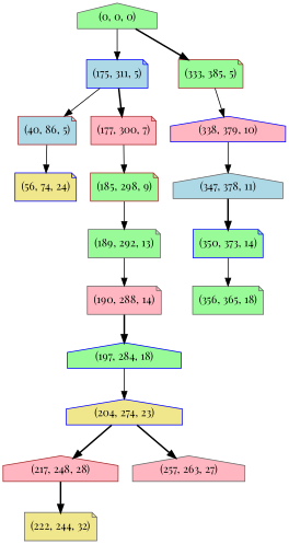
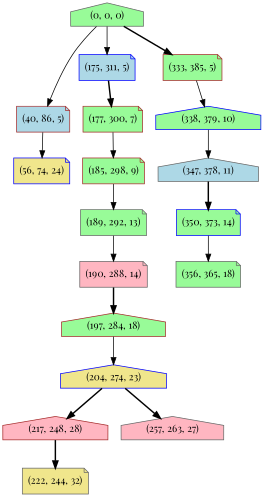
  digraph {
    fontname="Playfair Display"
    node [color=gray40 fillcolor=palegreen fontname="Playfair Display" shape=note style=filled]
    edge [fontname="Playfair Display" style=solid]
    "(0, 0, 0)" [shape=house]
    "(40, 86, 5)" [color=brown fillcolor=lightblue]
    "(175, 311, 5)" [color=blue fillcolor=lightblue]
    "(333, 385, 5)" [color=brown]
    n5 [color=blue fillcolor=khaki label="(56, 74, 24)"]
-   "(177, 300, 7)" [color=brown fillcolor=lightpink]
-   "(338, 379, 10)" [color=blue fillcolor=lightpink shape=house]
+   "(177, 300, 7)" [color=brown]
+   "(338, 379, 10)" [color=blue shape=house]
    "(185, 298, 9)" [color=brown]
    "(189, 292, 13)"
    "(190, 288, 14)" [fillcolor=lightpink]
-   "(197, 284, 18)" [color=blue shape=house]
+   "(197, 284, 18)" [color=brown shape=house]
    "(204, 274, 23)" [color=blue fillcolor=khaki shape=house]
    "(217, 248, 28)" [color=brown fillcolor=lightpink shape=house]
    "(257, 263, 27)" [fillcolor=lightpink shape=house]
    "(222, 244, 32)" [fillcolor=khaki]
    "(347, 378, 11)" [fillcolor=lightblue shape=house]
    "(350, 373, 14)" [color=blue]
    "(356, 365, 18)"
-   "(175, 311, 5)" -> "(40, 86, 5)"
+   "(0, 0, 0)" -> "(40, 86, 5)"
    "(0, 0, 0)" -> "(175, 311, 5)"
    "(0, 0, 0)" -> "(333, 385, 5)" [style=bold]
    "(40, 86, 5)" -> n5
    "(175, 311, 5)" -> "(177, 300, 7)" [style=bold]
    "(333, 385, 5)" -> "(338, 379, 10)"
    "(177, 300, 7)" -> "(185, 298, 9)"
    "(338, 379, 10)" -> "(347, 378, 11)"
    "(185, 298, 9)" -> "(189, 292, 13)"
    "(189, 292, 13)" -> "(190, 288, 14)"
    "(190, 288, 14)" -> "(197, 284, 18)" [style=bold]
    "(197, 284, 18)" -> "(204, 274, 23)"
    "(204, 274, 23)" -> "(217, 248, 28)" [style=bold]
    "(204, 274, 23)" -> "(257, 263, 27)" [style=bold]
    "(217, 248, 28)" -> "(222, 244, 32)" [style=bold]
    "(347, 378, 11)" -> "(350, 373, 14)" [style=bold]
    "(350, 373, 14)" -> "(356, 365, 18)"
  }
